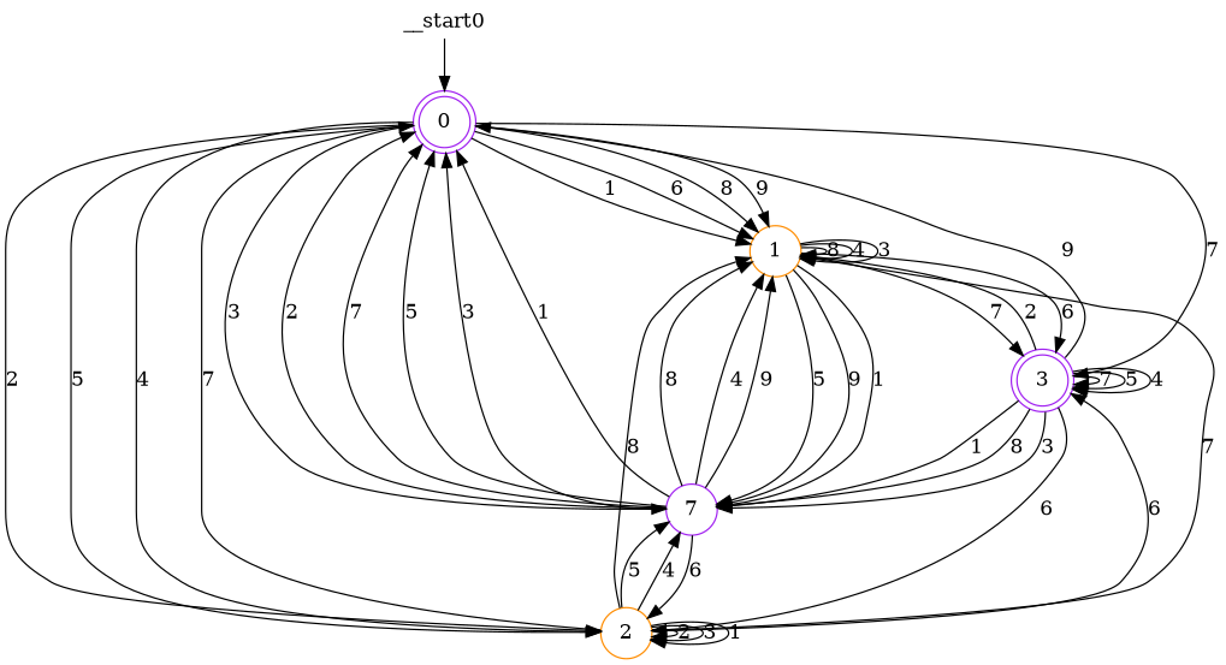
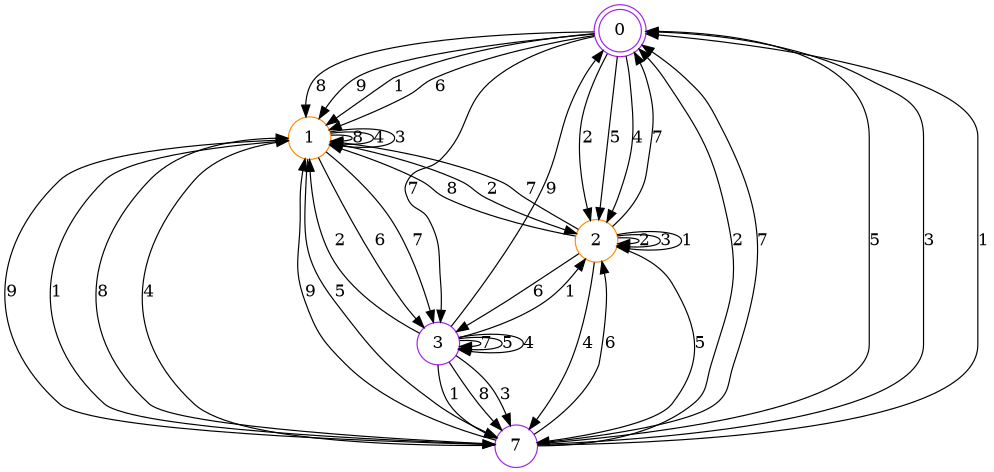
  digraph {
    node [color=purple shape=circle]
    n1 [label=0 shape=doublecircle]
    n2 [color=darkorange label=1]
    n3 [color=darkorange label=2]
-   n4 [label=3 shape=doublecircle]
+   n4 [label=3]
    n5 [label=7]
-   __start0 [color=darkorange height=0 shape=none width=0]
    n1 -> n2 [label=6]
    n1 -> n2 [label=8]
    n1 -> n2 [label=9]
    n1 -> n2 [label=1]
    n1 -> n3 [label=2]
    n1 -> n3 [label=5]
    n1 -> n3 [label=4]
    n1 -> n4 [label=7]
-   n1 -> n5 [label=3]
    n2 -> n2 [label=8]
    n2 -> n2 [label=4]
    n2 -> n2 [label=3]
+   n2 -> n3 [label=2]
    n2 -> n4 [label=6]
    n2 -> n4 [label=7]
    n2 -> n5 [label=5]
    n2 -> n5 [label=9]
    n2 -> n5 [label=1]
    n3 -> n1 [label=7]
    n3 -> n2 [label=7]
    n3 -> n2 [label=8]
    n3 -> n3 [label=2]
    n3 -> n3 [label=3]
    n3 -> n3 [label=1]
    n3 -> n4 [label=6]
    n3 -> n5 [label=5]
    n3 -> n5 [label=4]
    n4 -> n1 [label=9]
    n4 -> n2 [label=2]
-   n4 -> n3 [label=6]
+   n4 -> n3 [label=1]
    n4 -> n4 [label=7]
    n4 -> n4 [label=5]
    n4 -> n4 [label=4]
    n4 -> n5 [label=8]
    n4 -> n5 [label=3]
    n4 -> n5 [label=1]
    n5 -> n1 [label=2]
    n5 -> n1 [label=7]
    n5 -> n1 [label=5]
    n5 -> n1 [label=3]
    n5 -> n1 [label=1]
    n5 -> n2 [label=8]
    n5 -> n2 [label=4]
    n5 -> n2 [label=9]
    n5 -> n3 [label=6]
-   __start0 -> n1
  }
